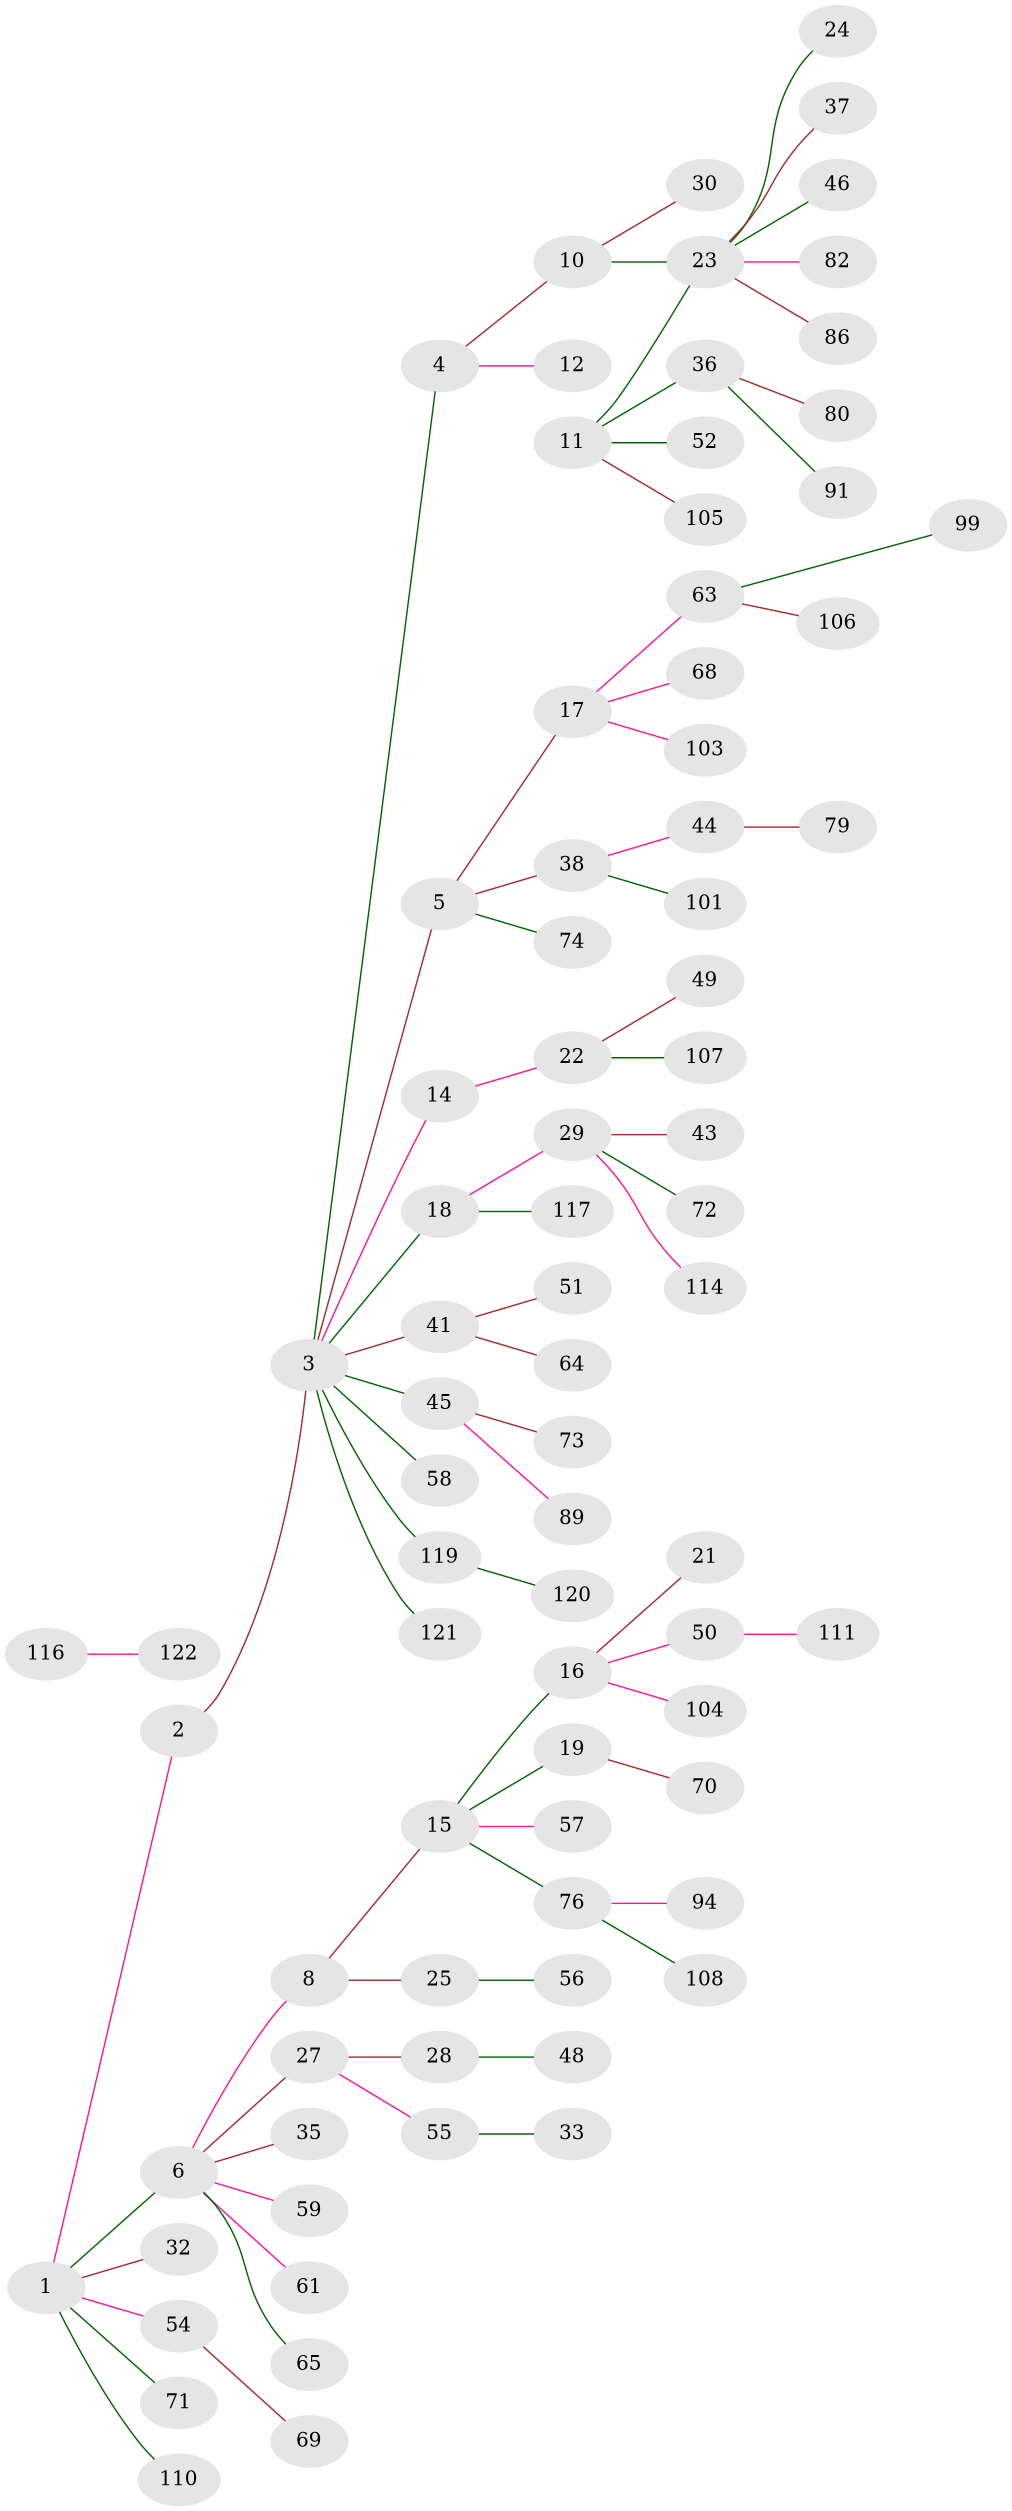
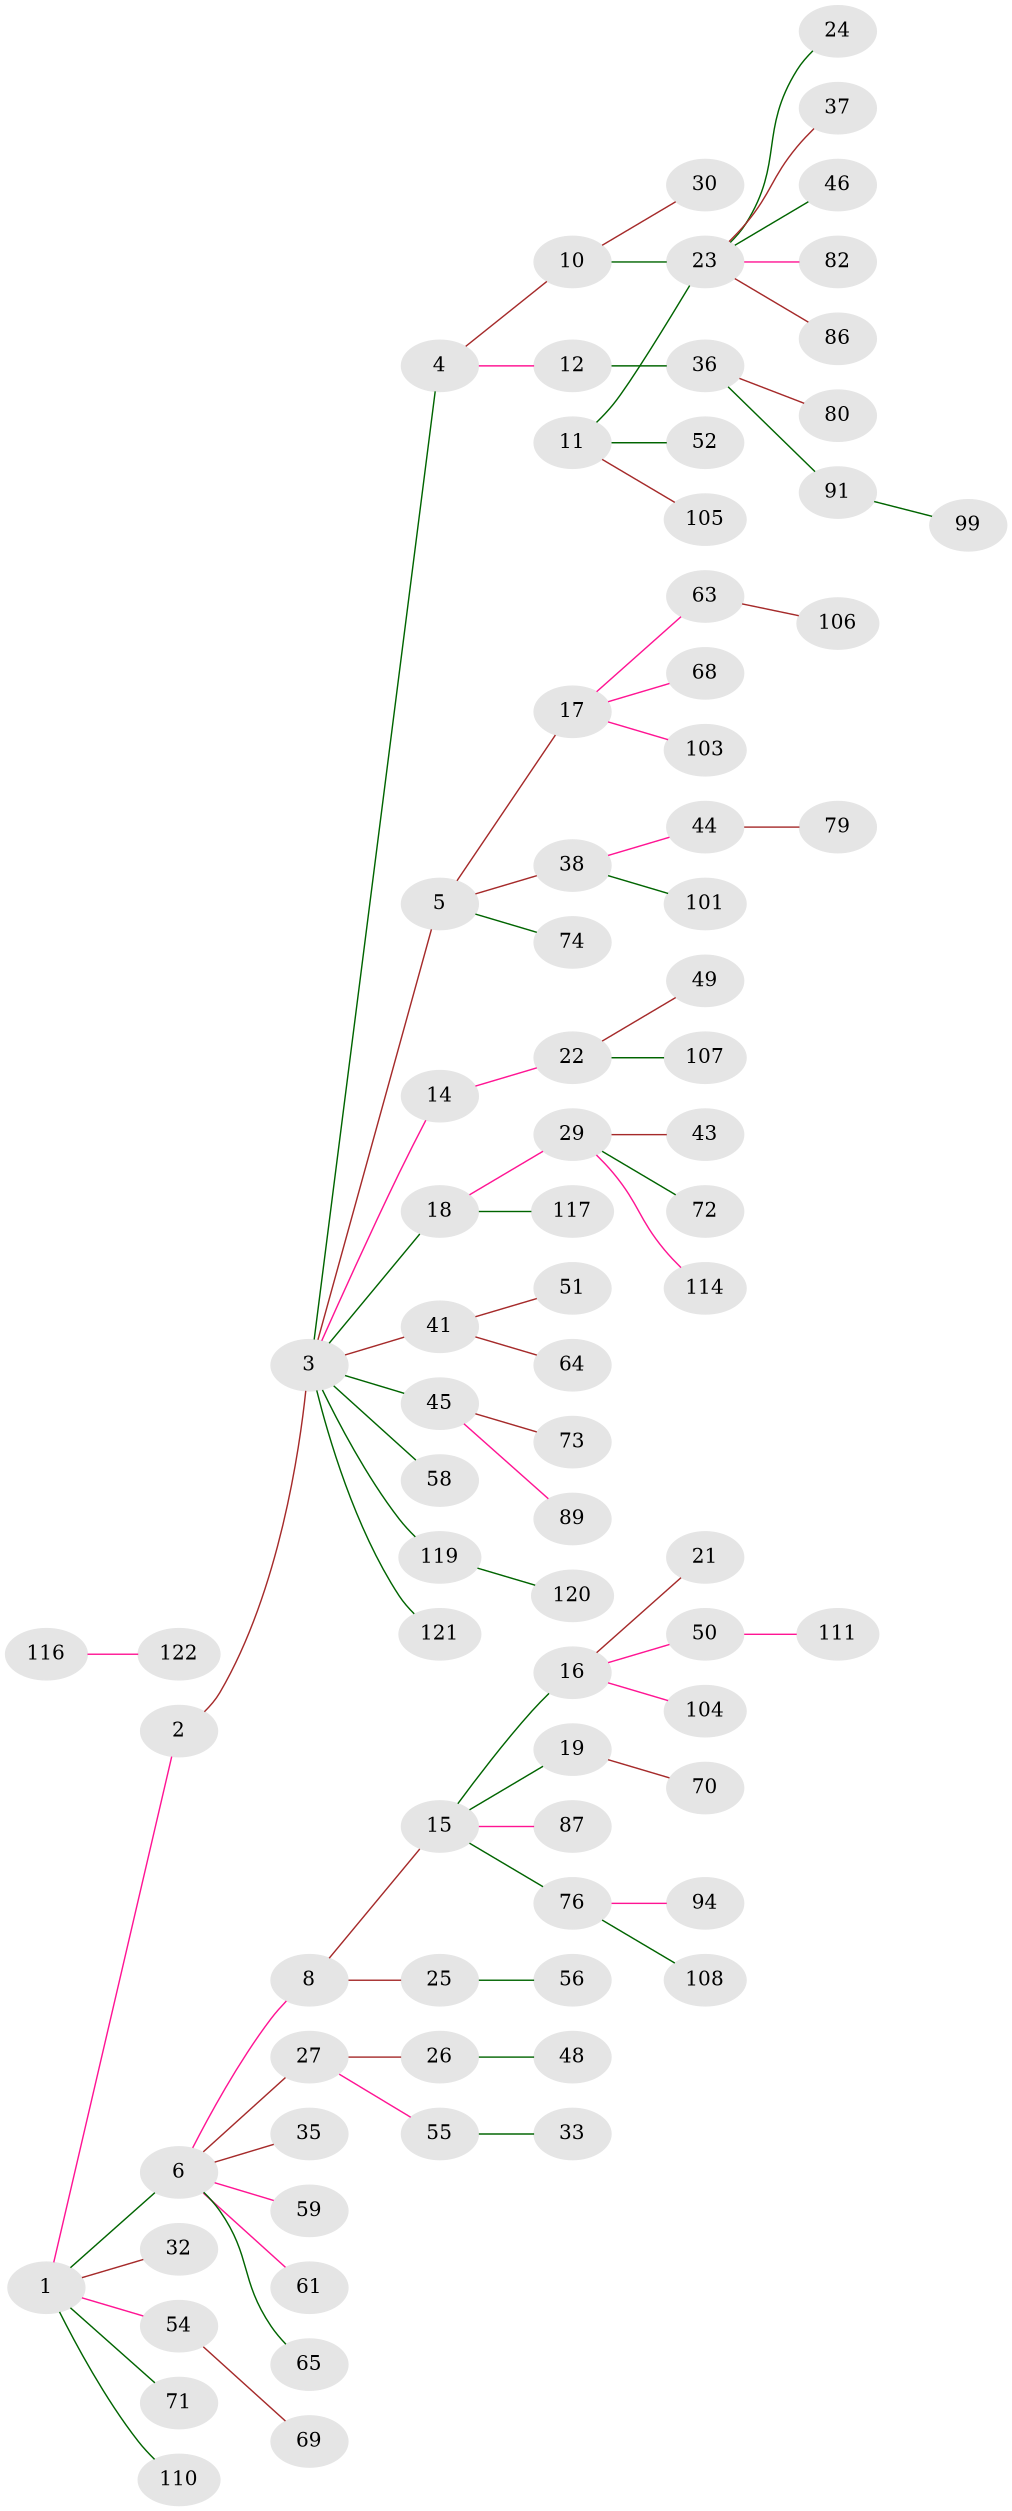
  graph {
    rankdir=LR
    node [color=gray90 style=filled]
    edge [color=darkgreen]
    1 [super="+7"]
    2
    6 [super="+31"]
    32
    54
    71 [super="+83"]
    110
    3 [super="+9"]
    8 [super="+47"]
    27 [super="+78"]
    35 [super="+60"]
    59
    61
    65
    69 [super="+75"]
    4
    5 [super="+13"]
    14
    18 [super="+39"]
    41 [super="+118"]
    45 [super="+62"]
    58 [super="+102"]
    119
    121
    10 [super="+123"]
    12 [super="+96"]
    17 [super="+26"]
    38 [super="+84"]
    74
    22 [super="+77"]
    29 [super="+42"]
    117
    51
    64
    73 [super="+92"]
    89
    120
    30
    23
    36 [super="+81"]
    63 [super="+90"]
    68
    103
    44 [super="+53"]
    101
    15 [super="+88"]
    25 [super="+40"]
-   28
+   28 [label=26]
    55
    16 [super="+34"]
    19
-   57
+   57 [label=87]
    76 [super="+95"]
    56 [super="+109"]
    11 [super="+87"]
    52 [super="+97"]
    105
    24 [super="+115"]
    37 [super="+66"]
    46 [super="+100"]
    82
    86
    80
    91 [super="+98"]
    116
    122
    49 [super="+113"]
    107
    21
    50 [super="+67"]
    104
    70
    94
    108
    111
    99
    106
    43
    72
    114
    48 [super="+93"]
    33
    79 [super="+112"]
    1 -- 2 [color=deeppink]
    1 -- 6
    1 -- 32 [color=brown]
    1 -- 54 [color=deeppink]
    1 -- 71
    1 -- 110
    2 -- 3 [color=brown]
    6 -- 8 [color=deeppink]
    6 -- 27 [color=brown]
    6 -- 35 [color=brown]
    6 -- 59 [color=deeppink]
    6 -- 61 [color=deeppink]
    6 -- 65
    54 -- 69 [color=brown]
    3 -- 4
    3 -- 5 [color=brown]
    3 -- 14 [color=deeppink]
    3 -- 18
    3 -- 41 [color=brown]
    3 -- 45
    3 -- 58
    3 -- 119
    3 -- 121
    8 -- 15 [color=brown]
    8 -- 25 [color=brown]
    27 -- 28 [color=brown]
    27 -- 55 [color=deeppink]
    4 -- 10 [color=brown]
    4 -- 12 [color=deeppink]
    5 -- 17 [color=brown]
    5 -- 38 [color=brown]
    5 -- 74
    14 -- 22 [color=deeppink]
    18 -- 29 [color=deeppink]
    18 -- 117
    41 -- 51 [color=brown]
    41 -- 64 [color=brown]
    45 -- 73 [color=brown]
    45 -- 89 [color=deeppink]
    119 -- 120
    10 -- 30 [color=brown]
    10 -- 23
-   11 -- 36
+   12 -- 36
    17 -- 63 [color=deeppink]
    17 -- 68 [color=deeppink]
    17 -- 103 [color=deeppink]
    38 -- 44 [color=deeppink]
    38 -- 101
    22 -- 49 [color=brown]
    22 -- 107
    29 -- 43 [color=brown]
    29 -- 72
    29 -- 114 [color=deeppink]
    23 -- 24
    23 -- 37 [color=brown]
    23 -- 46
    23 -- 82 [color=deeppink]
    23 -- 86 [color=brown]
    36 -- 80 [color=brown]
    36 -- 91
-   63 -- 99
+   91 -- 99
    63 -- 106 [color=brown]
    44 -- 79 [color=brown]
    15 -- 16
    15 -- 19
    15 -- 57 [color=deeppink]
    15 -- 76
    25 -- 56
    28 -- 48
    55 -- 33
    16 -- 21 [color=brown]
    16 -- 50 [color=deeppink]
    16 -- 104 [color=deeppink]
    19 -- 70 [color=brown]
    76 -- 94 [color=deeppink]
    76 -- 108
    11 -- 23
    11 -- 52
    11 -- 105 [color=brown]
    116 -- 122 [color=deeppink]
    50 -- 111 [color=deeppink]
  }
